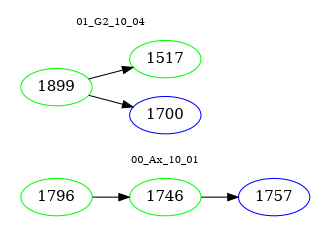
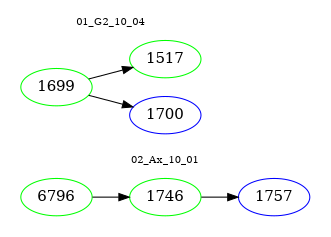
  digraph {
    rankdir=LR
    node [color=green]
    edge [color=black]
    n1 [label=1746]
    n2 [color=blue label=1757]
-   n3 [label=1796]
-   n4 [label=1899]
+   n3 [label=6796]
+   n4 [label=1699]
    n5 [color=blue label=1700]
    n6 [label=1517]
    subgraph cluster_1 {
      color=white
      fontsize=10
-     label="00_Ax_10_01"
+     label="02_Ax_10_01"
      n1
      n2
      n3
    }
    subgraph cluster_2 {
      color=white
      fontsize=10
      label="01_G2_10_04"
      n4
      n5
      n6
    }
    n1 -> n2
    n3 -> n1
    n4 -> n5
    n4 -> n6
  }
